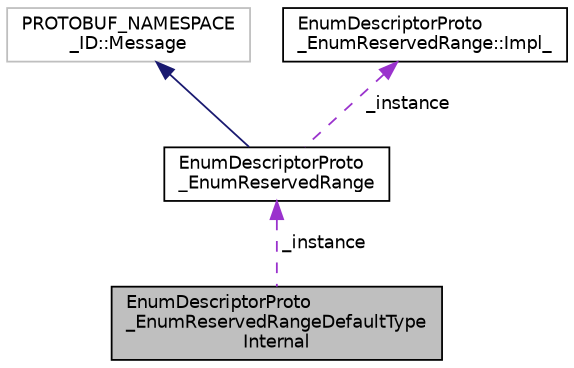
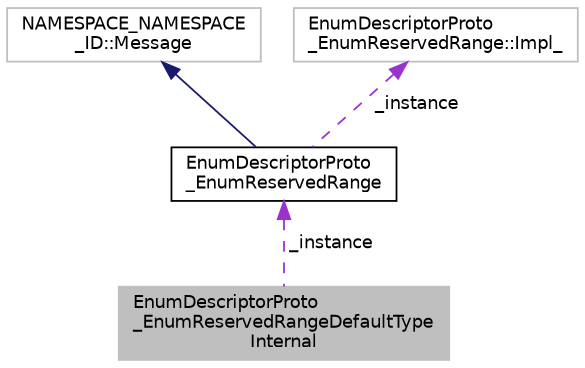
  digraph {
    node [color=black fillcolor=white fontname=Helvetica fontsize=10 shape=record style=filled]
    edge [color=darkorchid3 dir=back fontname=Helvetica fontsize=10 labelfontname=Helvetica labelfontsize=10 style=dashed]
-   n1 [fillcolor=grey75 fontcolor=black height=0.2 label="EnumDescriptorProto\l_EnumReservedRangeDefaultType\lInternal" width=0.4]
+   n1 [color=grey75 fillcolor=grey75 fontcolor=black height=0.2 label="EnumDescriptorProto\l_EnumReservedRangeDefaultType\lInternal" width=0.4]
    n2 [height=0.2 label="EnumDescriptorProto\l_EnumReservedRange" width=0.4]
-   n3 [color=grey75 height=0.2 label="PROTOBUF_NAMESPACE\l_ID::Message" width=0.4]
-   n4 [height=0.2 label="EnumDescriptorProto\l_EnumReservedRange::Impl_" width=0.4]
+   n3 [color=grey75 height=0.2 label="NAMESPACE_NAMESPACE\l_ID::Message" width=0.4]
+   n4 [color=grey75 height=0.2 label="EnumDescriptorProto\l_EnumReservedRange::Impl_" width=0.4]
    n2 -> n1 [label=" _instance"]
    n3 -> n2 [color=midnightblue style=solid]
    n4 -> n2 [label=" _instance"]
  }
